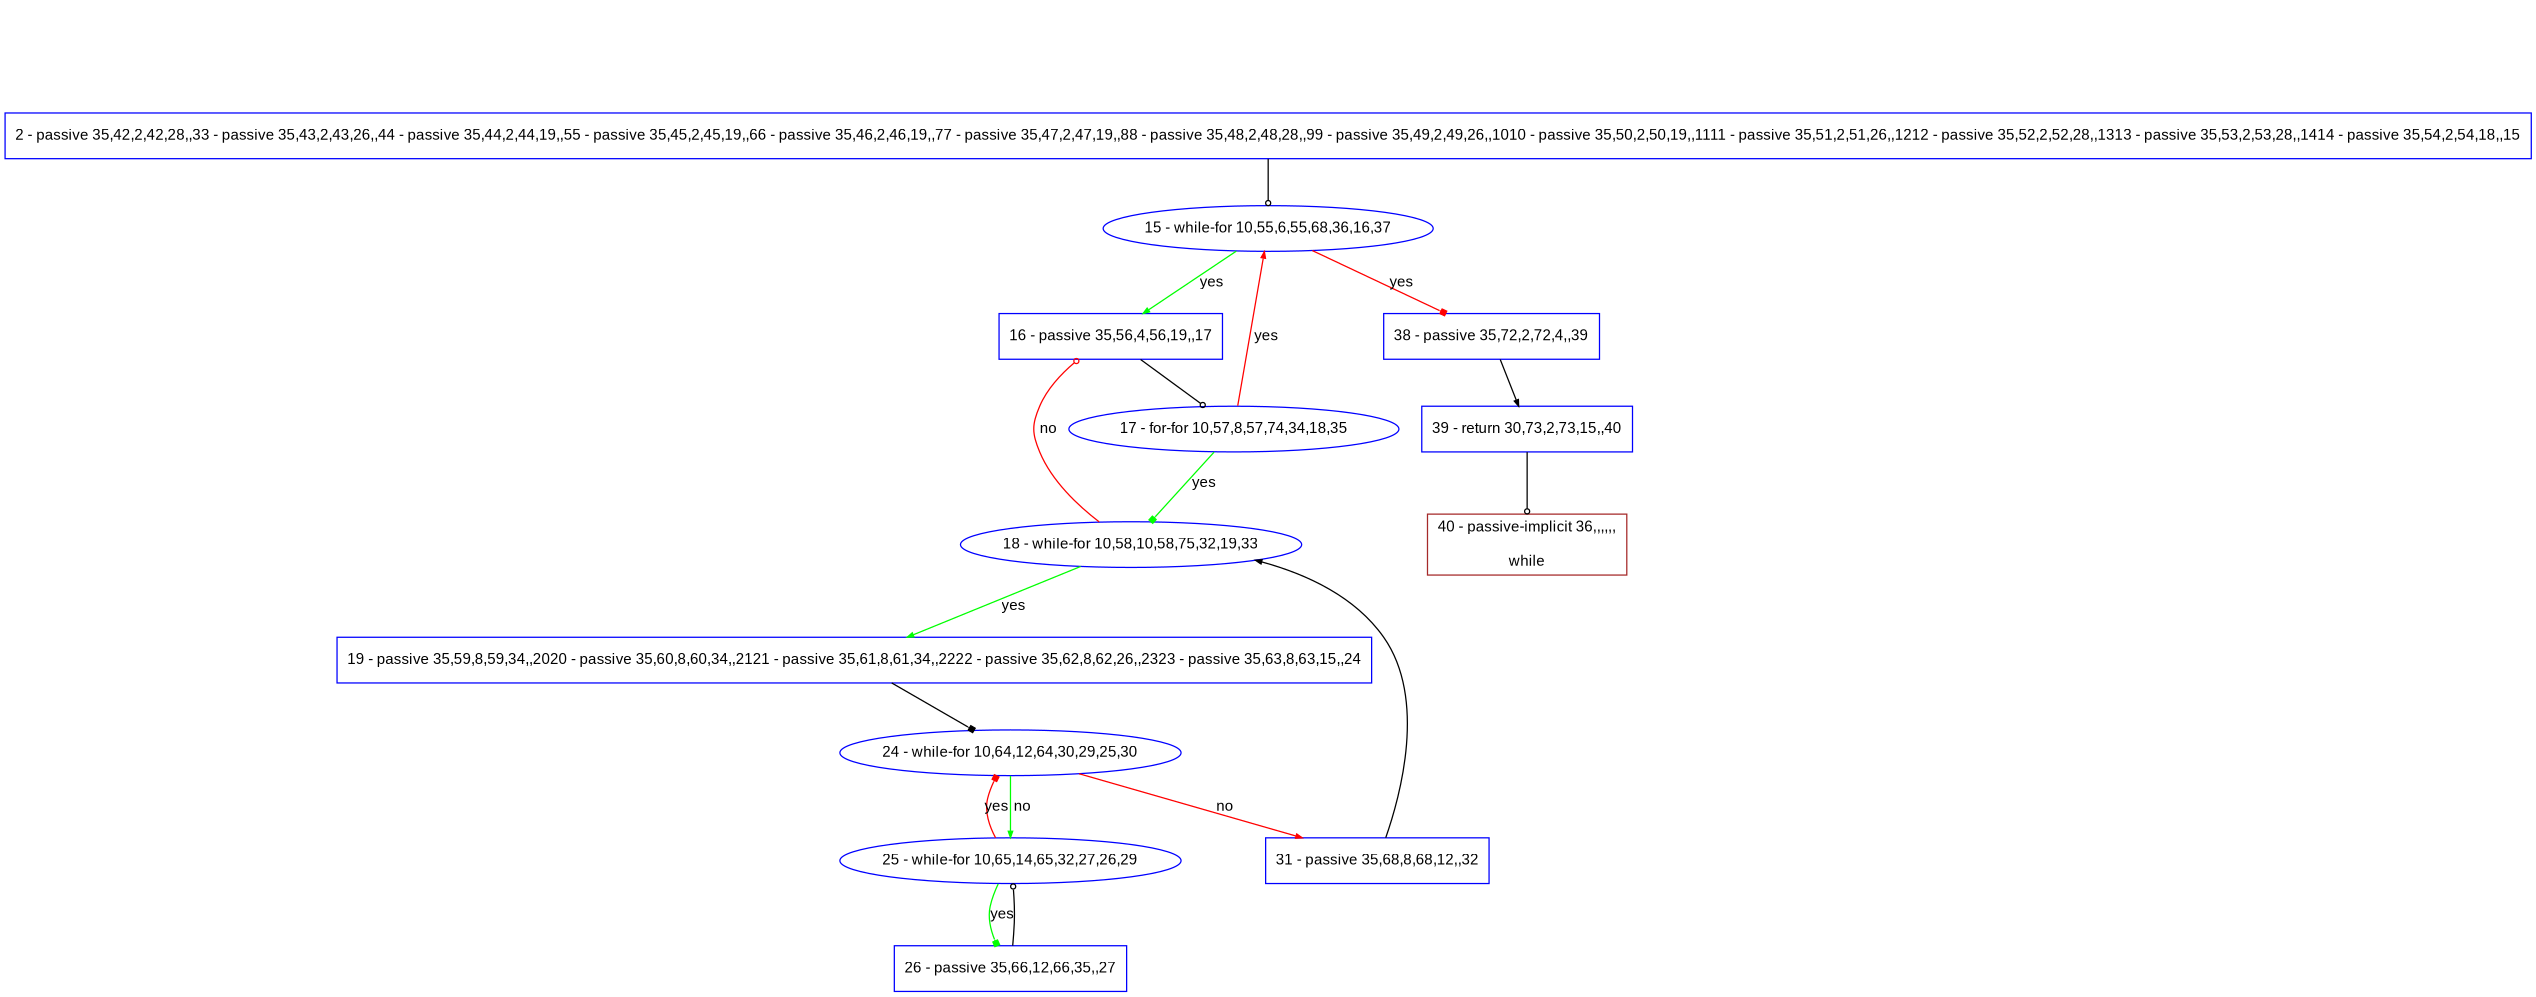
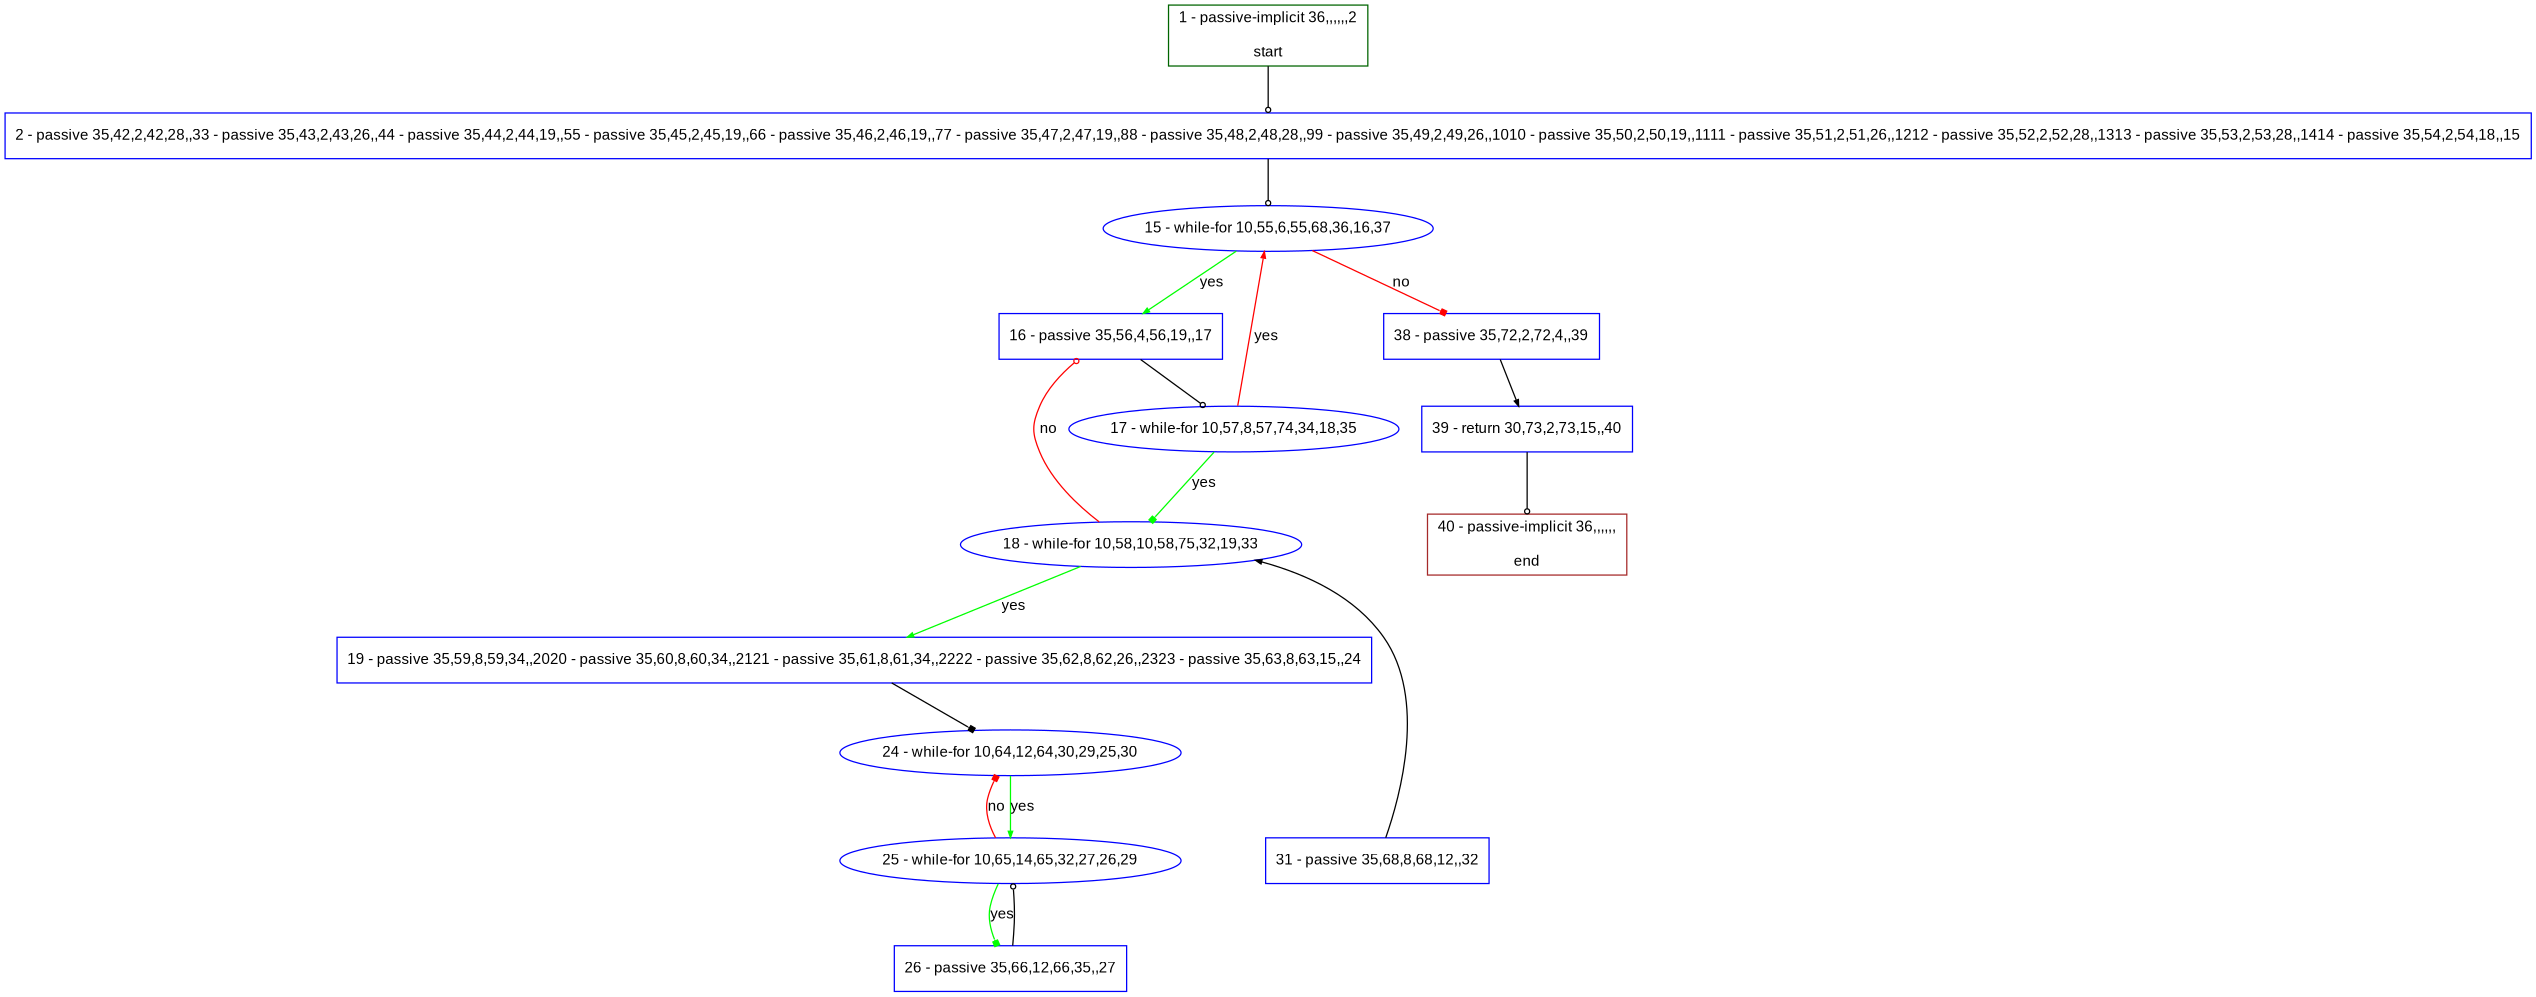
  digraph {
    bgcolor=white
    compound=true
    fillcolor="#FFFFCC"
    fontname=Arial
    fontsize=12
    pack=true
    packmode=clust
    style="rounded,filled"
    node [color="#0000ff" compound=true fillcolor="#ffffff" fixedsize=false fontname=Arial fontsize=12 node_initialized=no shape=box style=filled]
    edge [arrowhead=normal arrowsize=0.5 arrowtail=none color="#000000" compound=true dir=forward fontcolor=black fontname=Arial fontsize=12]
    n1 [label="2 - passive 35,42,2,42,28,,33 - passive 35,43,2,43,26,,44 - passive 35,44,2,44,19,,55 - passive 35,45,2,45,19,,66 - passive 35,46,2,46,19,,77 - passive 35,47,2,47,19,,88 - passive 35,48,2,48,28,,99 - passive 35,49,2,49,26,,1010 - passive 35,50,2,50,19,,1111 - passive 35,51,2,51,26,,1212 - passive 35,52,2,52,28,,1313 - passive 35,53,2,53,28,,1414 - passive 35,54,2,54,18,,15"]
    n2 [label="15 - while-for 10,55,6,55,68,36,16,37" shape=oval]
    n3 [label="16 - passive 35,56,4,56,19,,17"]
    n4 [label="38 - passive 35,72,2,72,4,,39"]
-   n6 [label="17 - for-for 10,57,8,57,74,34,18,35" shape=oval]
+   n5 [color="#006400" label="1 - passive-implicit 36,,,,,,2\n\nstart"]
+   n6 [label="17 - while-for 10,57,8,57,74,34,18,35" shape=oval]
    n7 [label="39 - return 30,73,2,73,15,,40"]
    n8 [label="18 - while-for 10,58,10,58,75,32,19,33" shape=oval]
-   n9 [color="#a52a2a" label="40 - passive-implicit 36,,,,,,\n\nwhile"]
+   n9 [color="#a52a2a" label="40 - passive-implicit 36,,,,,,\n\nend"]
    n10 [label="19 - passive 35,59,8,59,34,,2020 - passive 35,60,8,60,34,,2121 - passive 35,61,8,61,34,,2222 - passive 35,62,8,62,26,,2323 - passive 35,63,8,63,15,,24"]
    n11 [label="24 - while-for 10,64,12,64,30,29,25,30" shape=oval]
    n12 [label="25 - while-for 10,65,14,65,32,27,26,29" shape=oval]
    n13 [label="31 - passive 35,68,8,68,12,,32"]
    n14 [label="26 - passive 35,66,12,66,35,,27"]
    n1 -> n2 [arrowhead=odot]
    n2 -> n3 [color="#00ff00" label=yes]
-   n2 -> n4 [arrowhead=box color="#ff0000" label=yes]
+   n2 -> n4 [arrowhead=box color="#ff0000" label=no]
    n3 -> n6 [arrowhead=odot]
    n4 -> n7
+   n5 -> n1 [arrowhead=odot]
    n6 -> n2 [color="#ff0000" label=yes]
    n6 -> n8 [arrowhead=box color="#00ff00" label=yes]
    n7 -> n9 [arrowhead=odot]
    n8 -> n3 [arrowhead=odot color="#ff0000" label=no]
    n8 -> n10 [color="#00ff00" label=yes]
    n10 -> n11 [arrowhead=box]
-   n11 -> n12 [color="#00ff00" label=no]
-   n11 -> n13 [color="#ff0000" label=no]
-   n12 -> n11 [arrowhead=box color="#ff0000" label=yes]
+   n11 -> n12 [color="#00ff00" label=yes]
+   n12 -> n11 [arrowhead=box color="#ff0000" label=no]
    n12 -> n14 [arrowhead=box color="#00ff00" label=yes]
    n13 -> n8
    n14 -> n12 [arrowhead=odot]
  }
